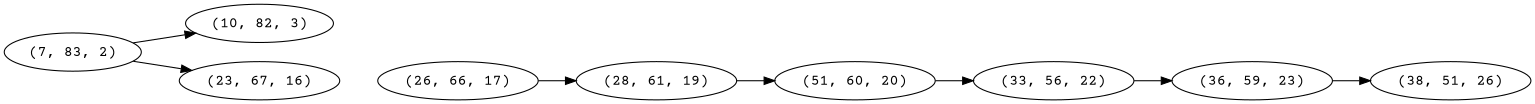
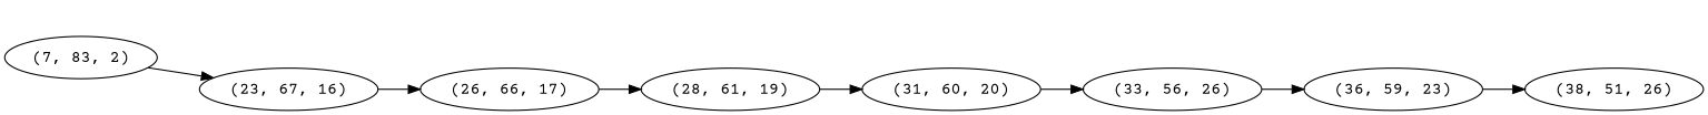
  digraph {
    fontname="Courier Prime"
    rankdir=LR
    node [fontname="Courier Prime"]
    edge [fontname="Courier Prime"]
    "(7, 83, 2)"
-   "(10, 82, 3)"
    "(23, 67, 16)"
    "(26, 66, 17)"
    "(28, 61, 19)"
-   "(31, 60, 20)" [label="(51, 60, 20)"]
-   "(33, 56, 22)"
+   "(31, 60, 20)"
+   "(33, 56, 22)" [label="(33, 56, 26)"]
    n8 [label="(36, 59, 23)"]
    n9 [label="(38, 51, 26)"]
-   "(7, 83, 2)" -> "(10, 82, 3)"
    "(7, 83, 2)" -> "(23, 67, 16)"
+   "(23, 67, 16)" -> "(26, 66, 17)"
    "(26, 66, 17)" -> "(28, 61, 19)"
    "(28, 61, 19)" -> "(31, 60, 20)"
    "(31, 60, 20)" -> "(33, 56, 22)"
    "(33, 56, 22)" -> n8
    n8 -> n9
  }
